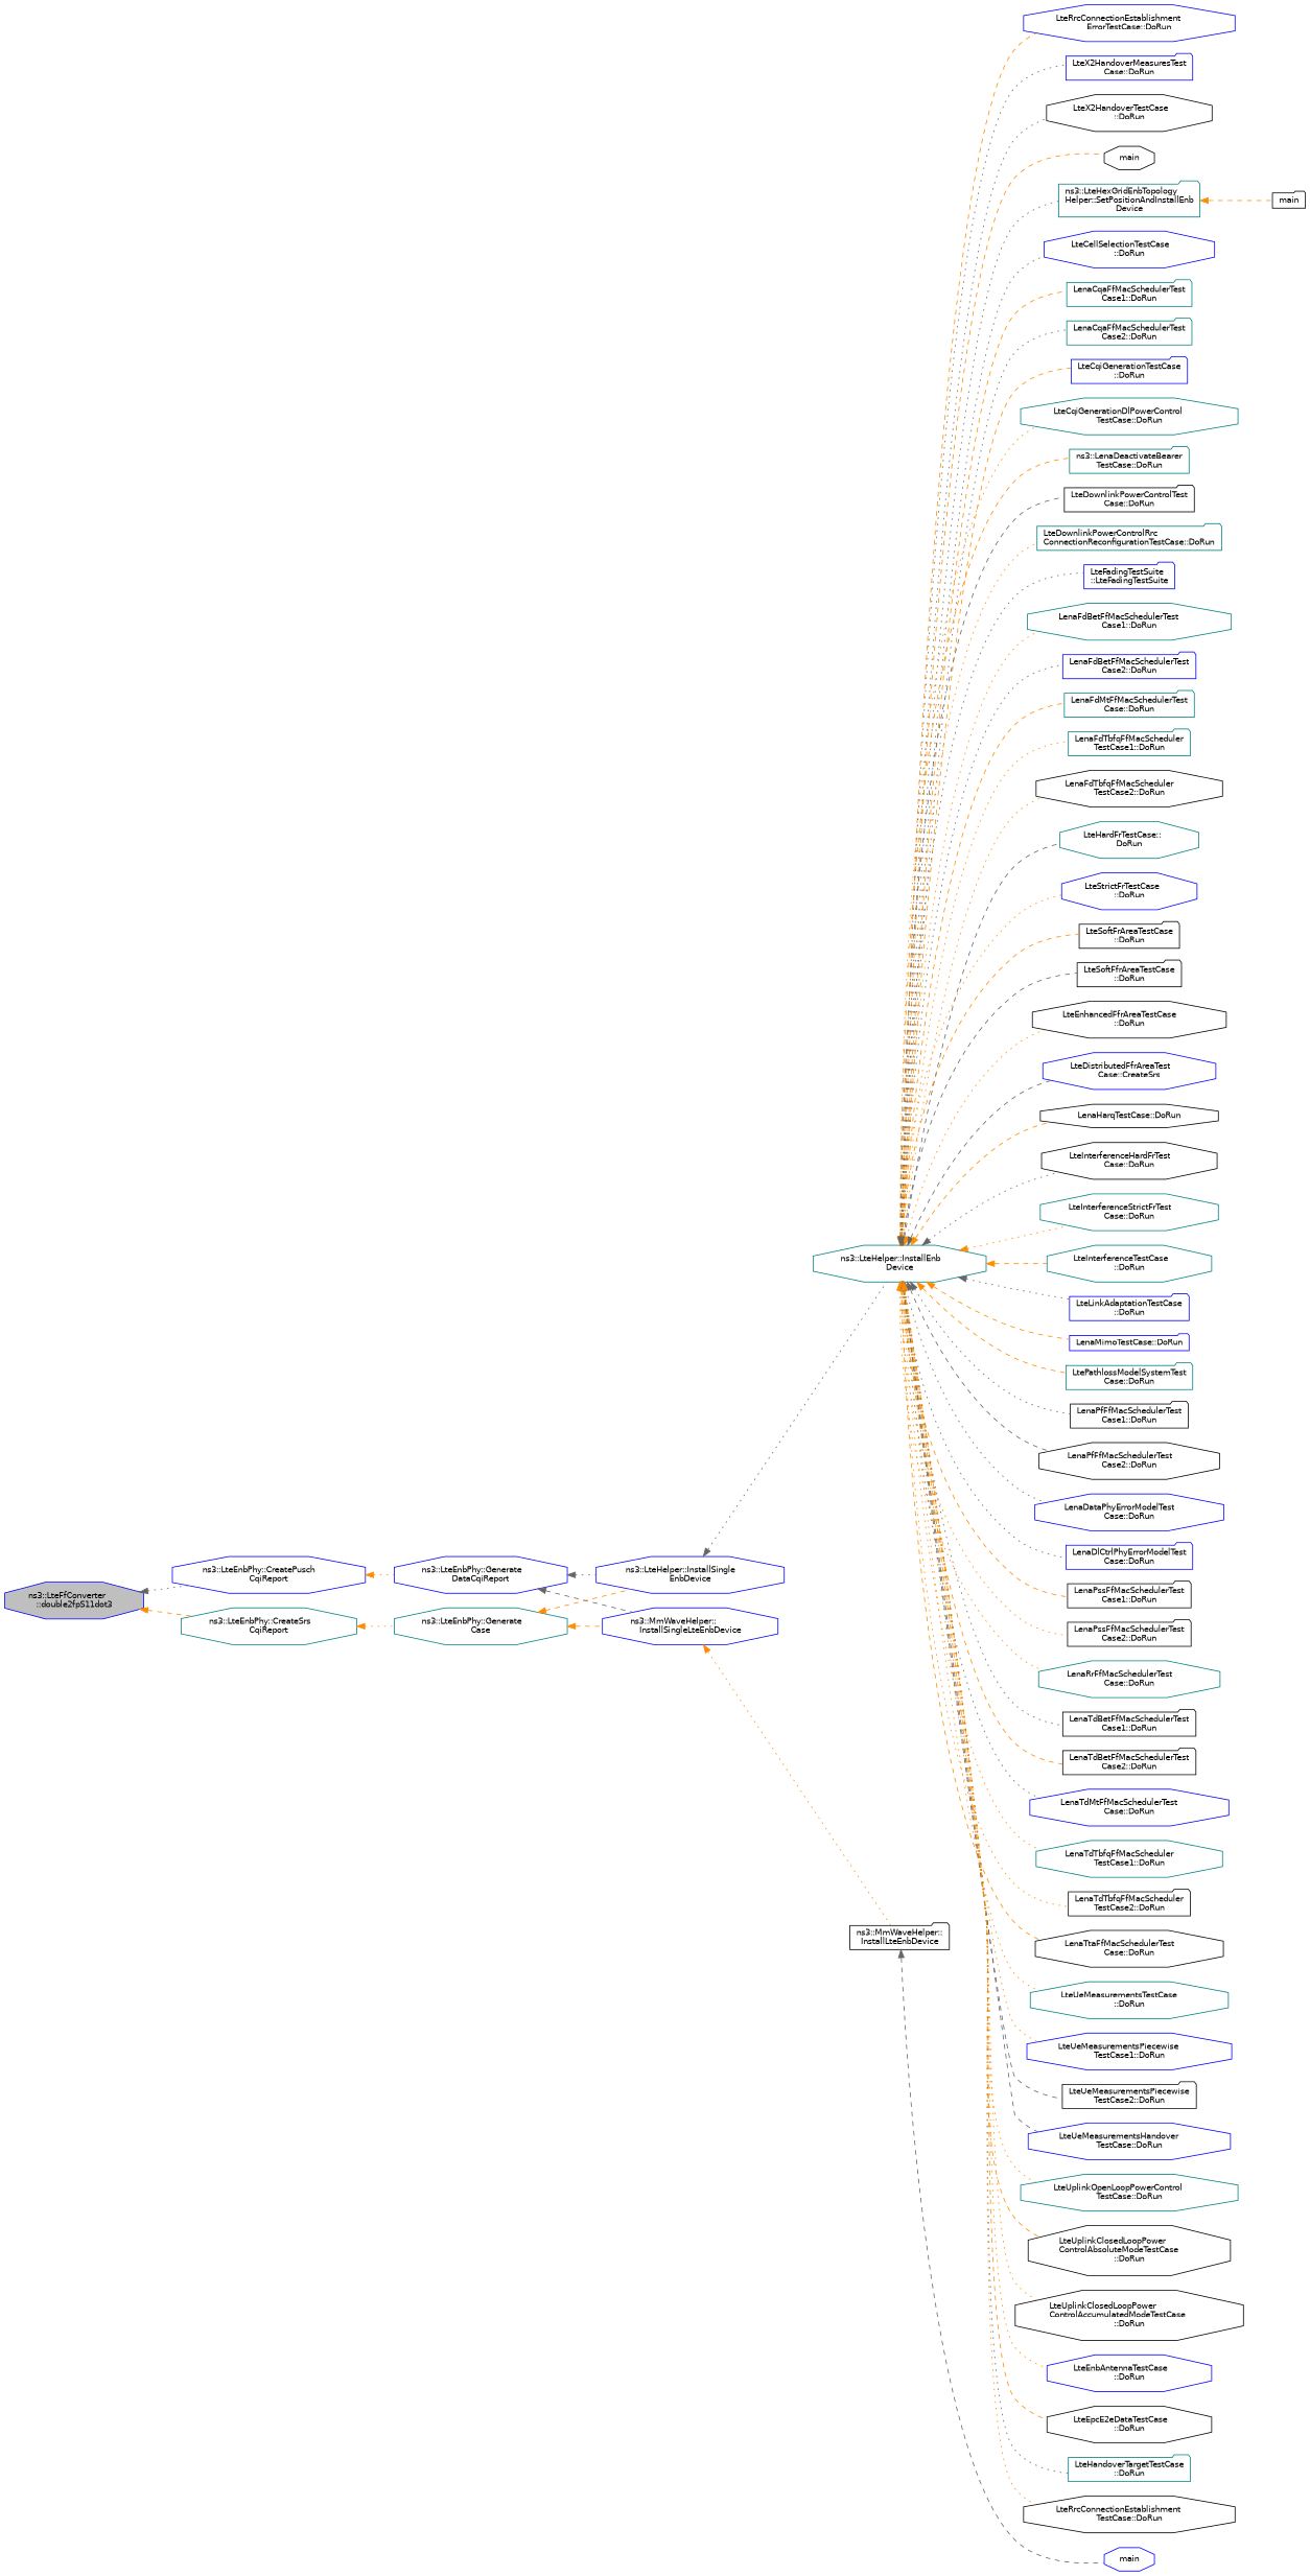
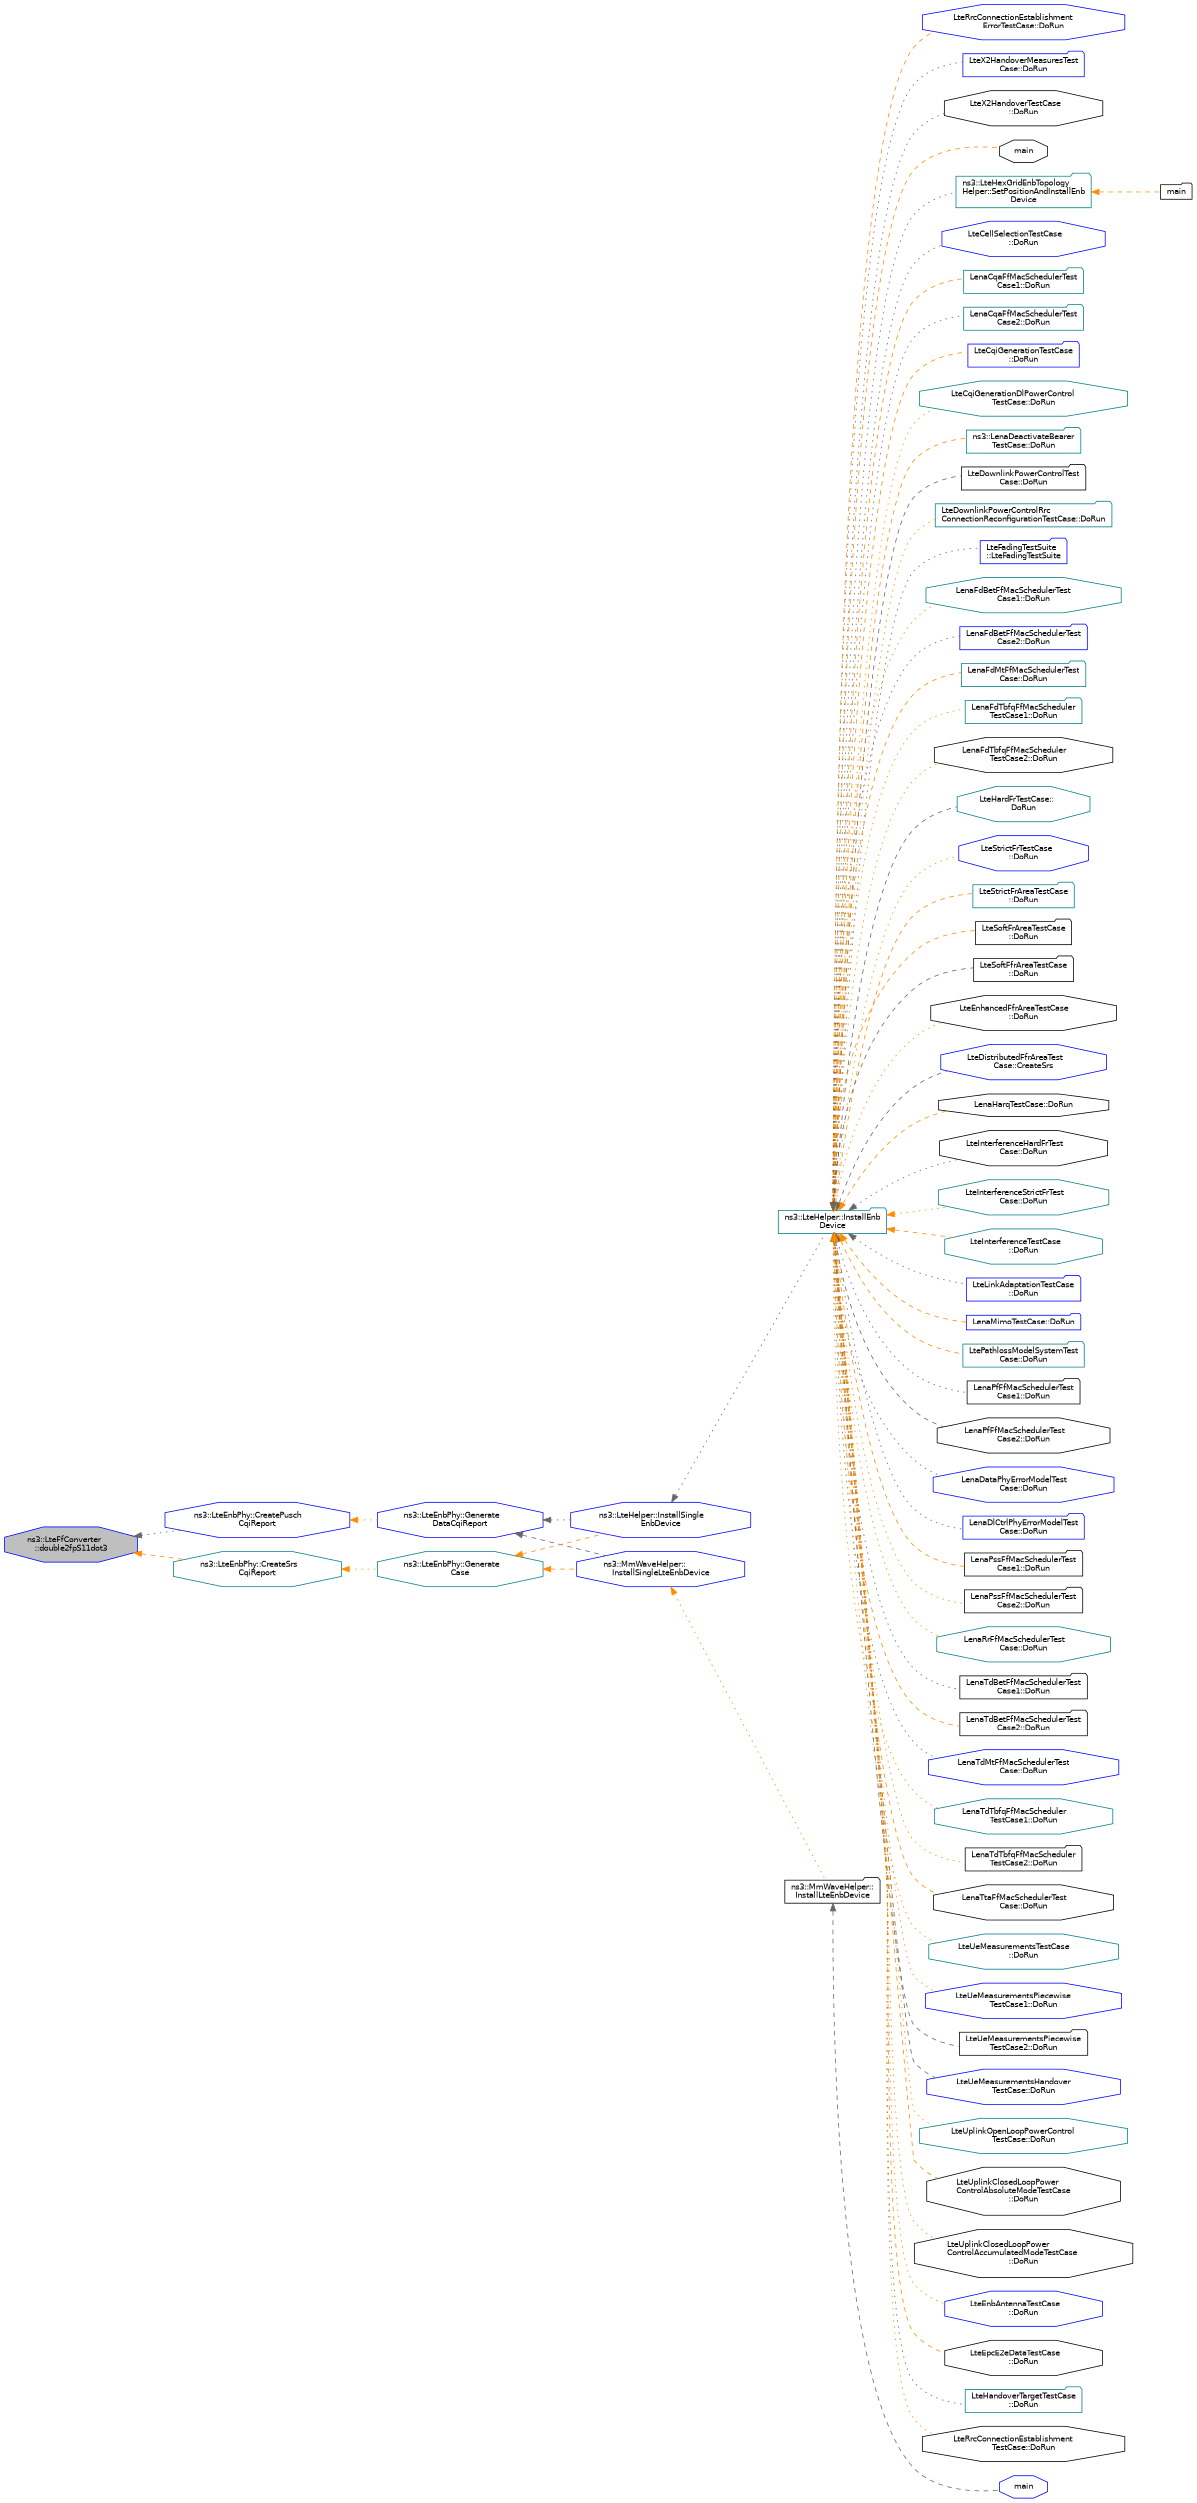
  digraph {
    rankdir=LR
    node [color=black fillcolor=white fontname=Helvetica fontsize=10 shape=octagon style=filled]
    edge [color=darkorange dir=back fontname=Helvetica fontsize=10 labelfontname=Helvetica labelfontsize=10 style=dotted]
    n1 [color=blue fillcolor=grey75 fontcolor=black height=0.2 label="ns3::LteFfConverter\l::double2fpS11dot3" width=0.4]
    n2 [color=blue height=0.2 label="ns3::LteEnbPhy::CreatePusch\lCqiReport" width=0.4]
    n3 [color=teal height=0.2 label="ns3::LteEnbPhy::CreateSrs\lCqiReport" width=0.4]
    n4 [color=blue height=0.2 label="ns3::LteEnbPhy::Generate\lDataCqiReport" width=0.4]
    n5 [color=teal height=0.2 label="ns3::LteEnbPhy::Generate\lCase" width=0.4]
    n6 [color=blue height=0.2 label="ns3::LteHelper::InstallSingle\lEnbDevice" width=0.4]
    n7 [color=blue height=0.2 label="ns3::MmWaveHelper::\lInstallSingleLteEnbDevice" width=0.4]
-   n8 [color=teal height=0.2 label="ns3::LteHelper::InstallEnb\lDevice" width=0.4]
+   n8 [color=teal height=0.2 label="ns3::LteHelper::InstallEnb\lDevice" shape=folder width=0.4]
    n9 [height=0.2 label="ns3::MmWaveHelper::\lInstallLteEnbDevice" shape=folder width=0.4]
    n10 [height=0.2 label=main width=0.4]
    n11 [color=teal height=0.2 label="ns3::LteHexGridEnbTopology\lHelper::SetPositionAndInstallEnb\lDevice" shape=folder width=0.4]
    n12 [color=blue height=0.2 label="LteCellSelectionTestCase\l::DoRun" width=0.4]
    n13 [color=teal height=0.2 label="LenaCqaFfMacSchedulerTest\lCase1::DoRun" shape=folder width=0.4]
    n14 [color=teal height=0.2 label="LenaCqaFfMacSchedulerTest\lCase2::DoRun" shape=folder width=0.4]
    n15 [color=blue height=0.2 label="LteCqiGenerationTestCase\l::DoRun" shape=folder width=0.4]
    n16 [color=teal height=0.2 label="LteCqiGenerationDlPowerControl\lTestCase::DoRun" width=0.4]
    n17 [color=teal height=0.2 label="ns3::LenaDeactivateBearer\lTestCase::DoRun" shape=folder width=0.4]
    n18 [height=0.2 label="LteDownlinkPowerControlTest\lCase::DoRun" shape=folder width=0.4]
    n19 [color=teal height=0.2 label="LteDownlinkPowerControlRrc\lConnectionReconfigurationTestCase::DoRun" shape=folder width=0.4]
    n20 [color=blue height=0.2 label="LteFadingTestSuite\l::LteFadingTestSuite" shape=folder width=0.4]
    n21 [color=teal height=0.2 label="LenaFdBetFfMacSchedulerTest\lCase1::DoRun" width=0.4]
    n22 [color=blue height=0.2 label="LenaFdBetFfMacSchedulerTest\lCase2::DoRun" shape=folder width=0.4]
    n23 [color=teal height=0.2 label="LenaFdMtFfMacSchedulerTest\lCase::DoRun" shape=folder width=0.4]
    n24 [color=teal height=0.2 label="LenaFdTbfqFfMacScheduler\lTestCase1::DoRun" shape=folder width=0.4]
    n25 [height=0.2 label="LenaFdTbfqFfMacScheduler\lTestCase2::DoRun" width=0.4]
    n26 [color=teal height=0.2 label="LteHardFrTestCase::\lDoRun" width=0.4]
    n27 [color=blue height=0.2 label="LteStrictFrTestCase\l::DoRun" width=0.4]
+   n28 [color=teal height=0.2 label="LteStrictFrAreaTestCase\l::DoRun" shape=folder width=0.4]
    n29 [height=0.2 label="LteSoftFrAreaTestCase\l::DoRun" shape=folder width=0.4]
    n30 [height=0.2 label="LteSoftFfrAreaTestCase\l::DoRun" shape=folder width=0.4]
    n31 [height=0.2 label="LteEnhancedFfrAreaTestCase\l::DoRun" width=0.4]
    n32 [color=blue height=0.2 label="LteDistributedFfrAreaTest\lCase::CreateSrs" width=0.4]
    n33 [height=0.2 label="LenaHarqTestCase::DoRun" width=0.4]
    n34 [height=0.2 label="LteInterferenceHardFrTest\lCase::DoRun" width=0.4]
    n35 [color=teal height=0.2 label="LteInterferenceStrictFrTest\lCase::DoRun" width=0.4]
    n36 [color=teal height=0.2 label="LteInterferenceTestCase\l::DoRun" width=0.4]
    n37 [color=blue height=0.2 label="LteLinkAdaptationTestCase\l::DoRun" shape=folder width=0.4]
    n38 [color=blue height=0.2 label="LenaMimoTestCase::DoRun" shape=folder width=0.4]
    n39 [color=teal height=0.2 label="LtePathlossModelSystemTest\lCase::DoRun" shape=folder width=0.4]
    n40 [height=0.2 label="LenaPfFfMacSchedulerTest\lCase1::DoRun" shape=folder width=0.4]
    n41 [height=0.2 label="LenaPfFfMacSchedulerTest\lCase2::DoRun" width=0.4]
    n42 [color=blue height=0.2 label="LenaDataPhyErrorModelTest\lCase::DoRun" width=0.4]
    n43 [color=blue height=0.2 label="LenaDlCtrlPhyErrorModelTest\lCase::DoRun" shape=folder width=0.4]
    n44 [height=0.2 label="LenaPssFfMacSchedulerTest\lCase1::DoRun" shape=folder width=0.4]
    n45 [height=0.2 label="LenaPssFfMacSchedulerTest\lCase2::DoRun" shape=folder width=0.4]
    n46 [color=teal height=0.2 label="LenaRrFfMacSchedulerTest\lCase::DoRun" width=0.4]
    n47 [height=0.2 label="LenaTdBetFfMacSchedulerTest\lCase1::DoRun" shape=folder width=0.4]
    n48 [height=0.2 label="LenaTdBetFfMacSchedulerTest\lCase2::DoRun" shape=folder width=0.4]
    n49 [color=blue height=0.2 label="LenaTdMtFfMacSchedulerTest\lCase::DoRun" width=0.4]
    n50 [color=teal height=0.2 label="LenaTdTbfqFfMacScheduler\lTestCase1::DoRun" width=0.4]
    n51 [height=0.2 label="LenaTdTbfqFfMacScheduler\lTestCase2::DoRun" shape=folder width=0.4]
    n52 [height=0.2 label="LenaTtaFfMacSchedulerTest\lCase::DoRun" width=0.4]
    n53 [color=teal height=0.2 label="LteUeMeasurementsTestCase\l::DoRun" width=0.4]
    n54 [color=blue height=0.2 label="LteUeMeasurementsPiecewise\lTestCase1::DoRun" width=0.4]
    n55 [height=0.2 label="LteUeMeasurementsPiecewise\lTestCase2::DoRun" shape=folder width=0.4]
    n56 [color=blue height=0.2 label="LteUeMeasurementsHandover\lTestCase::DoRun" width=0.4]
    n57 [color=teal height=0.2 label="LteUplinkOpenLoopPowerControl\lTestCase::DoRun" width=0.4]
    n58 [height=0.2 label="LteUplinkClosedLoopPower\lControlAbsoluteModeTestCase\l::DoRun" width=0.4]
    n59 [height=0.2 label="LteUplinkClosedLoopPower\lControlAccumulatedModeTestCase\l::DoRun" width=0.4]
    n60 [color=blue height=0.2 label="LteEnbAntennaTestCase\l::DoRun" width=0.4]
    n61 [height=0.2 label="LteEpcE2eDataTestCase\l::DoRun" width=0.4]
    n62 [color=teal height=0.2 label="LteHandoverTargetTestCase\l::DoRun" shape=folder width=0.4]
    n63 [height=0.2 label="LteRrcConnectionEstablishment\lTestCase::DoRun" width=0.4]
    n64 [color=blue height=0.2 label="LteRrcConnectionEstablishment\lErrorTestCase::DoRun" width=0.4]
    n65 [color=blue height=0.2 label="LteX2HandoverMeasuresTest\lCase::DoRun" shape=folder width=0.4]
    n66 [height=0.2 label="LteX2HandoverTestCase\l::DoRun" width=0.4]
    n67 [height=0.2 label=main shape=folder width=0.4]
    n68 [color=blue height=0.2 label=main width=0.4]
    n1 -> n2 [color=gray40]
    n1 -> n3 [style=dashed]
    n2 -> n4
    n3 -> n5
    n4 -> n6 [color=gray40]
    n4 -> n7 [color=gray40 style=dashed]
    n5 -> n6 [style=dashed]
    n5 -> n7 [style=dashed]
    n6 -> n8 [color=gray40]
    n7 -> n9
    n8 -> n10 [style=dashed]
    n8 -> n11 [color=gray40]
    n8 -> n12 [color=gray40]
    n8 -> n13 [style=dashed]
    n8 -> n14 [color=gray40]
    n8 -> n15 [style=dashed]
    n8 -> n16
    n8 -> n17 [style=dashed]
    n8 -> n18 [color=gray40 style=dashed]
    n8 -> n19
    n8 -> n20 [color=gray40]
    n8 -> n21
    n8 -> n22 [color=gray40]
    n8 -> n23 [style=dashed]
    n8 -> n24
    n8 -> n25
    n8 -> n26 [color=gray40 style=dashed]
    n8 -> n27
+   n8 -> n28 [style=dashed]
    n8 -> n29 [style=dashed]
    n8 -> n30 [color=gray40 style=dashed]
    n8 -> n31
    n8 -> n32 [color=gray40 style=dashed]
    n8 -> n33 [style=dashed]
    n8 -> n34 [color=gray40]
    n8 -> n35
    n8 -> n36 [style=dashed]
    n8 -> n37 [color=gray40]
    n8 -> n38 [style=dashed]
    n8 -> n39 [style=dashed]
    n8 -> n40 [color=gray40]
    n8 -> n41 [color=gray40 style=dashed]
    n8 -> n42 [color=gray40]
    n8 -> n43 [color=gray40]
    n8 -> n44 [style=dashed]
    n8 -> n45
    n8 -> n46
    n8 -> n47 [color=gray40]
    n8 -> n48 [style=dashed]
    n8 -> n49 [color=gray40]
    n8 -> n50
    n8 -> n51
    n8 -> n52 [style=dashed]
    n8 -> n53
    n8 -> n54
    n8 -> n55 [color=gray40 style=dashed]
    n8 -> n56 [color=gray40 style=dashed]
    n8 -> n57
    n8 -> n58 [style=dashed]
    n8 -> n59
    n8 -> n60
    n8 -> n61 [style=dashed]
    n8 -> n62 [color=gray40]
    n8 -> n63
    n8 -> n64 [style=dashed]
    n8 -> n65 [color=gray40]
    n8 -> n66 [color=gray40]
    n9 -> n68 [color=gray40 style=dashed]
    n11 -> n67 [style=dashed]
  }
